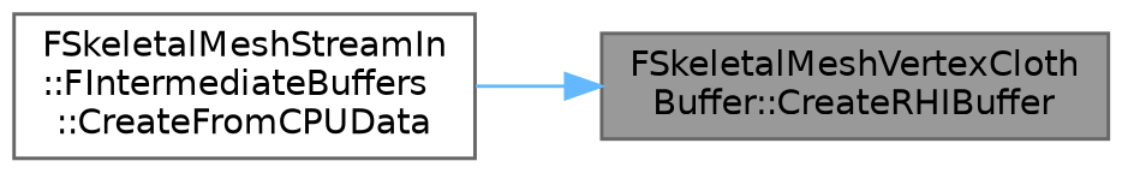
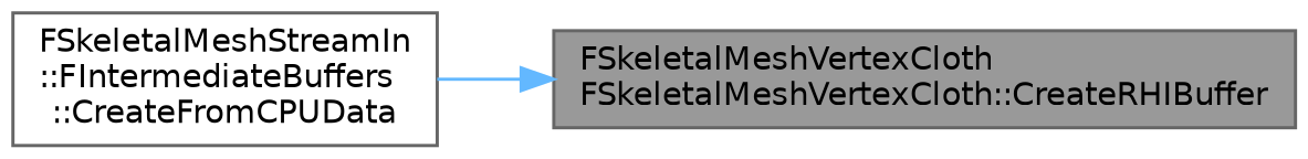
  digraph {
    rankdir=RL
    node [fontname=Helvetica fontsize=10 shape=box style=filled]
-   n1 [color=gray40 fillcolor=grey60 fontcolor=black height=0.2 label="FSkeletalMeshVertexCloth\lBuffer::CreateRHIBuffer" width=0.4]
+   n1 [color=gray40 fillcolor=grey60 fontcolor=black height=0.2 label="FSkeletalMeshVertexCloth\lFSkeletalMeshVertexCloth::CreateRHIBuffer" width=0.4]
    n2 [color=grey40 fillcolor=white height=0.2 label="FSkeletalMeshStreamIn\l::FIntermediateBuffers\l::CreateFromCPUData" width=0.4]
    n1 -> n2 [color=steelblue1 dir=back fontname=Helvetica fontsize=10 labelfontname=Helvetica labelfontsize=10 style=solid]
  }
